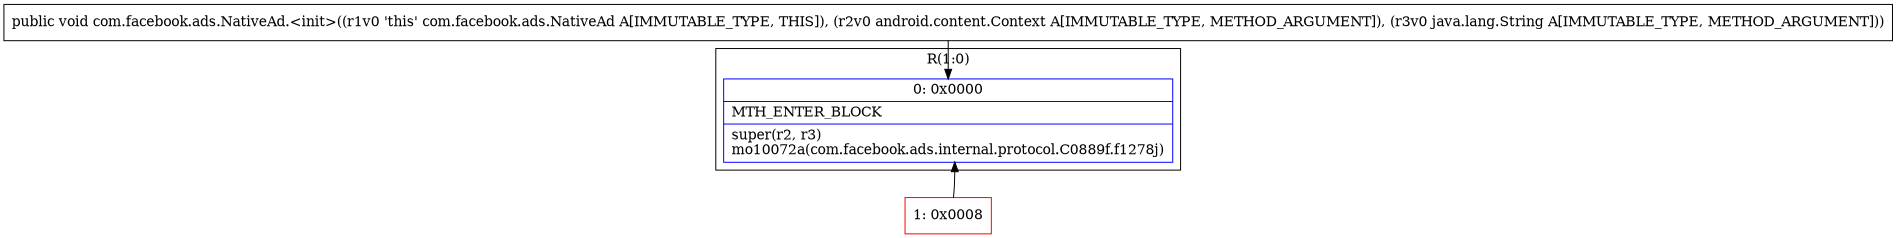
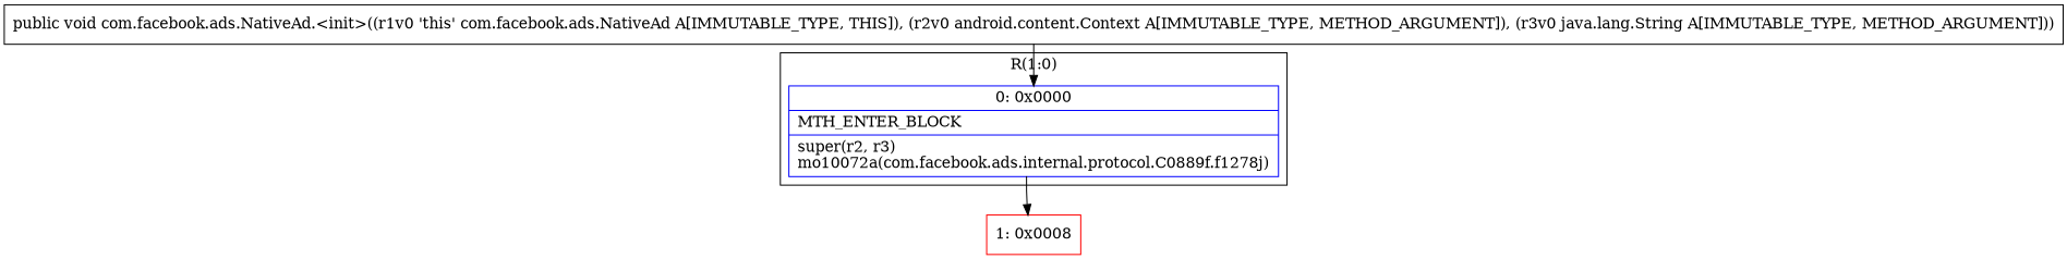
  digraph {
    node [shape=record]
    n1 [color=blue label="{0\:\ 0x0000|MTH_ENTER_BLOCK\l|super(r2, r3)\lmo10072a(com.facebook.ads.internal.protocol.C0889f.f1278j)\l}"]
    n2 [color=red label="{1\:\ 0x0008}"]
    n3 [label="{public void com.facebook.ads.NativeAd.\<init\>((r1v0 'this' com.facebook.ads.NativeAd A[IMMUTABLE_TYPE, THIS]), (r2v0 android.content.Context A[IMMUTABLE_TYPE, METHOD_ARGUMENT]), (r3v0 java.lang.String A[IMMUTABLE_TYPE, METHOD_ARGUMENT])) }"]
    subgraph cluster_1 {
      label="R(1:0)"
      n1
    }
-   n2 -> n1
+   n1 -> n2
    n3 -> n1
  }
